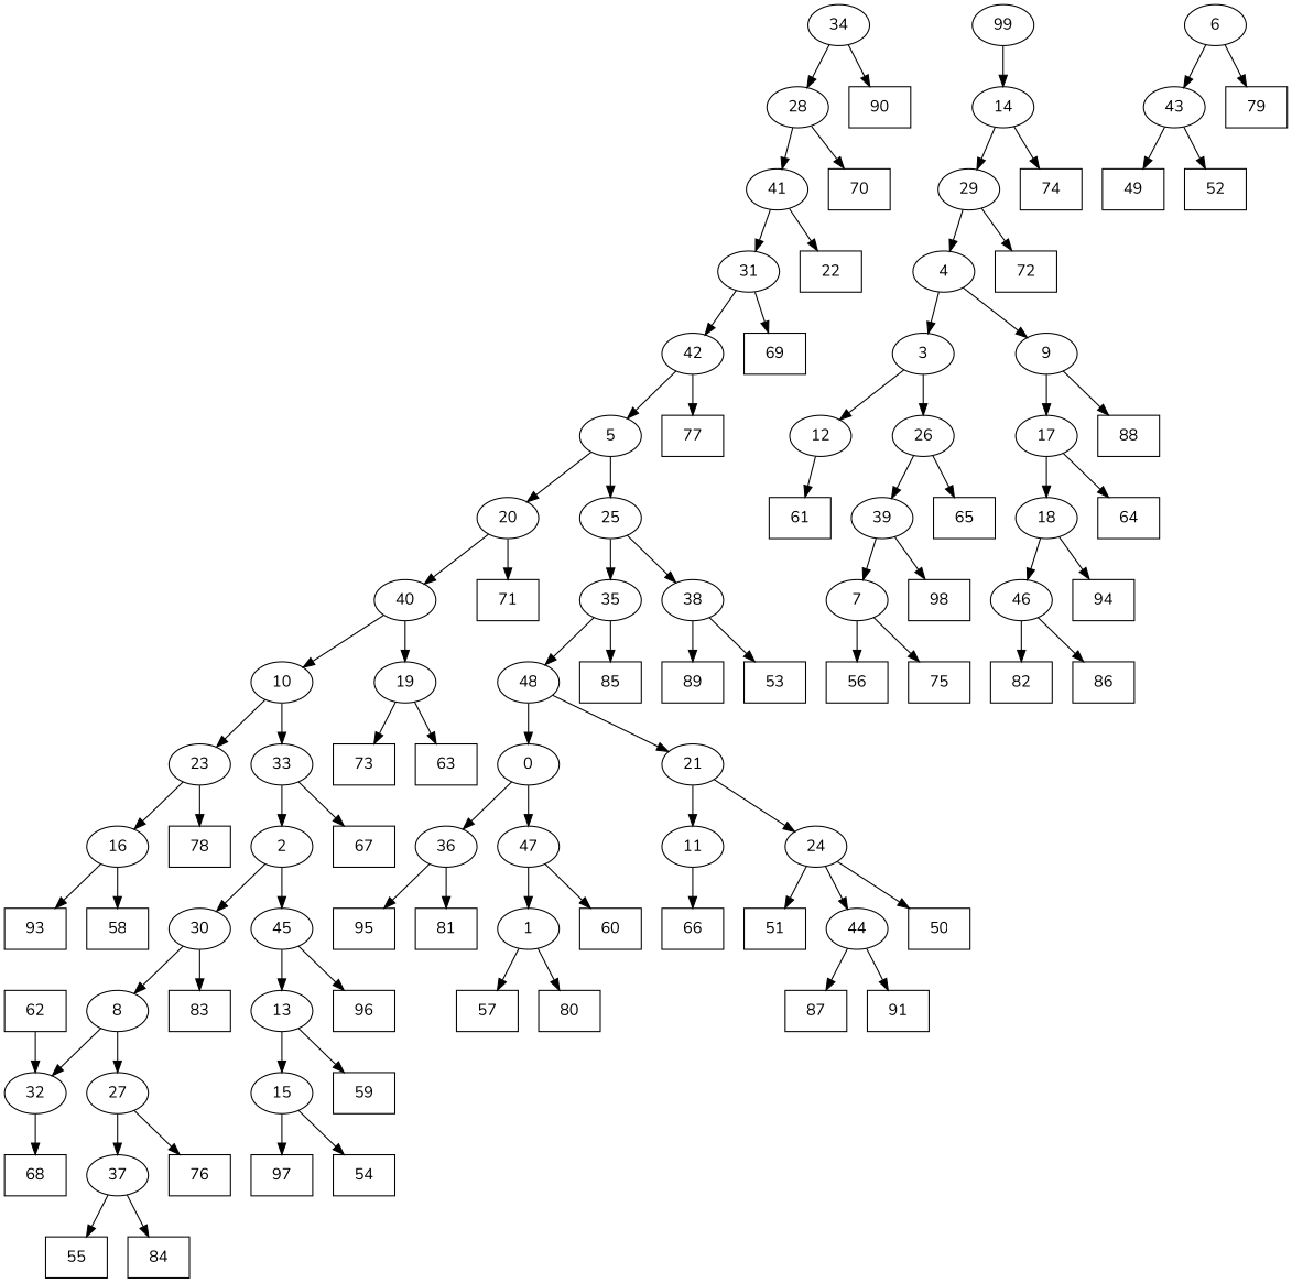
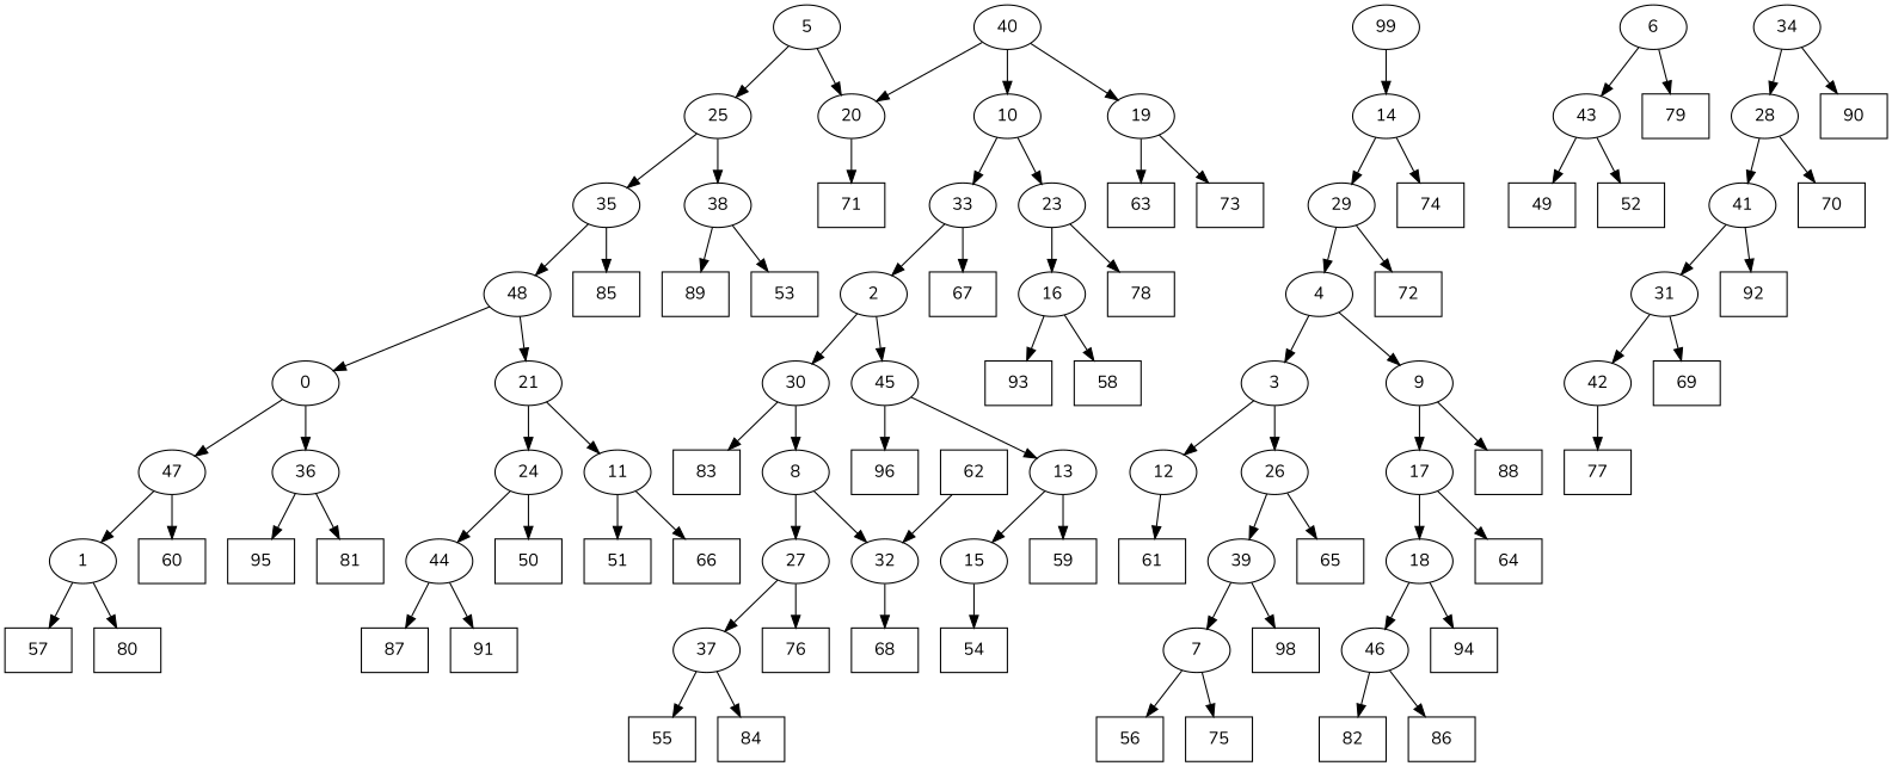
  digraph {
    fontname=Nunito
    node [fontname=Nunito shape=box]
    edge [fontname=Nunito]
    n1 [label=0 shape=""]
    n2 [label=36 shape=""]
    n3 [label=47 shape=""]
    n4 [label=95]
    n5 [label=81]
    n6 [label=1 shape=""]
    n7 [label=60]
    n8 [label=57]
    n9 [label=80]
    n10 [label=2 shape=""]
    n11 [label=30 shape=""]
    n12 [label=45 shape=""]
    n13 [label=8 shape=""]
    n14 [label=83]
    n15 [label=13 shape=""]
    n16 [label=96]
    n17 [label=3 shape=""]
    n18 [label=12 shape=""]
    n19 [label=26 shape=""]
    n20 [label=61]
    n21 [label=39 shape=""]
    n22 [label=65]
    n23 [label=4 shape=""]
    n24 [label=9 shape=""]
    n25 [label=17 shape=""]
    n26 [label=88]
    n27 [label=5 shape=""]
    n28 [label=20 shape=""]
    n29 [label=25 shape=""]
    n30 [label=40 shape=""]
    n31 [label=71]
    n32 [label=35 shape=""]
    n33 [label=38 shape=""]
    n34 [label=6 shape=""]
    n35 [label=43 shape=""]
    n36 [label=79]
    n37 [label=49]
    n38 [label=52]
    n39 [label=7 shape=""]
    n40 [label=56]
    n41 [label=75]
    n42 [label=27 shape=""]
    n43 [label=32 shape=""]
    n44 [label=37 shape=""]
    n45 [label=76]
    n46 [label=68]
    n47 [label=18 shape=""]
    n48 [label=64]
    n49 [label=10 shape=""]
    n50 [label=23 shape=""]
    n51 [label=33 shape=""]
    n52 [label=16 shape=""]
    n53 [label=78]
    n54 [label=67]
    n55 [label=11 shape=""]
    n56 [label=51]
    n57 [label=66]
    n58 [label=15 shape=""]
    n59 [label=59]
-   n60 [label=97]
    n61 [label=54]
    n62 [label=14 shape=""]
    n63 [label=29 shape=""]
    n64 [label=74]
    n65 [label=72]
    n66 [label=93]
    n67 [label=58]
    n68 [label=46 shape=""]
    n69 [label=94]
    n70 [label=82]
    n71 [label=86]
    n72 [label=19 shape=""]
    n73 [label=73]
    n74 [label=63]
    n75 [label=21 shape=""]
    n76 [label=24 shape=""]
    n77 [label=44 shape=""]
    n78 [label=50]
    n79 [label=34 shape=""]
    n80 [label=28 shape=""]
    n81 [label=90]
    n82 [label=87]
    n83 [label=91]
    n84 [label=48 shape=""]
    n85 [label=85]
    n86 [label=89]
    n87 [label=53]
    n88 [label=98]
    n89 [label=55]
    n90 [label=84]
    n91 [label=41 shape=""]
    n92 [label=70]
    n93 [label=31 shape=""]
-   n94 [label=22]
+   n94 [label=92]
    n95 [label=42 shape=""]
    n96 [label=69]
    n97 [label=77]
    n98 [label=62]
    n99 [label=99 shape=""]
    n1 -> n2
    n1 -> n3
    n2 -> n4
    n2 -> n5
    n3 -> n6
    n3 -> n7
    n6 -> n8
    n6 -> n9
    n10 -> n11
    n10 -> n12
    n11 -> n13
    n11 -> n14
    n12 -> n15
    n12 -> n16
    n13 -> n42
    n13 -> n43
    n15 -> n58
    n15 -> n59
    n17 -> n18
    n17 -> n19
    n18 -> n20
    n19 -> n21
    n19 -> n22
    n21 -> n39
    n21 -> n88
    n23 -> n17
    n23 -> n24
    n24 -> n25
    n24 -> n26
    n25 -> n47
    n25 -> n48
    n27 -> n28
    n27 -> n29
-   n28 -> n30
+   n30 -> n28
    n28 -> n31
    n29 -> n32
    n29 -> n33
    n30 -> n49
    n30 -> n72
    n32 -> n84
    n32 -> n85
    n33 -> n86
    n33 -> n87
    n34 -> n35
    n34 -> n36
    n35 -> n37
    n35 -> n38
    n39 -> n40
    n39 -> n41
    n42 -> n44
    n42 -> n45
    n43 -> n46
    n44 -> n89
    n44 -> n90
    n47 -> n68
    n47 -> n69
    n49 -> n50
    n49 -> n51
    n50 -> n52
    n50 -> n53
    n51 -> n10
    n51 -> n54
    n52 -> n66
    n52 -> n67
-   n76 -> n56
+   n55 -> n56
    n55 -> n57
-   n58 -> n60
    n58 -> n61
    n62 -> n63
    n62 -> n64
    n63 -> n23
    n63 -> n65
    n68 -> n70
    n68 -> n71
    n72 -> n73
    n72 -> n74
    n75 -> n55
    n75 -> n76
    n76 -> n77
    n76 -> n78
    n77 -> n82
    n77 -> n83
    n79 -> n80
    n79 -> n81
    n80 -> n91
    n80 -> n92
    n84 -> n1
    n84 -> n75
    n91 -> n93
    n91 -> n94
    n93 -> n95
    n93 -> n96
-   n95 -> n27
    n95 -> n97
    n98 -> n43
    n99 -> n62
  }
